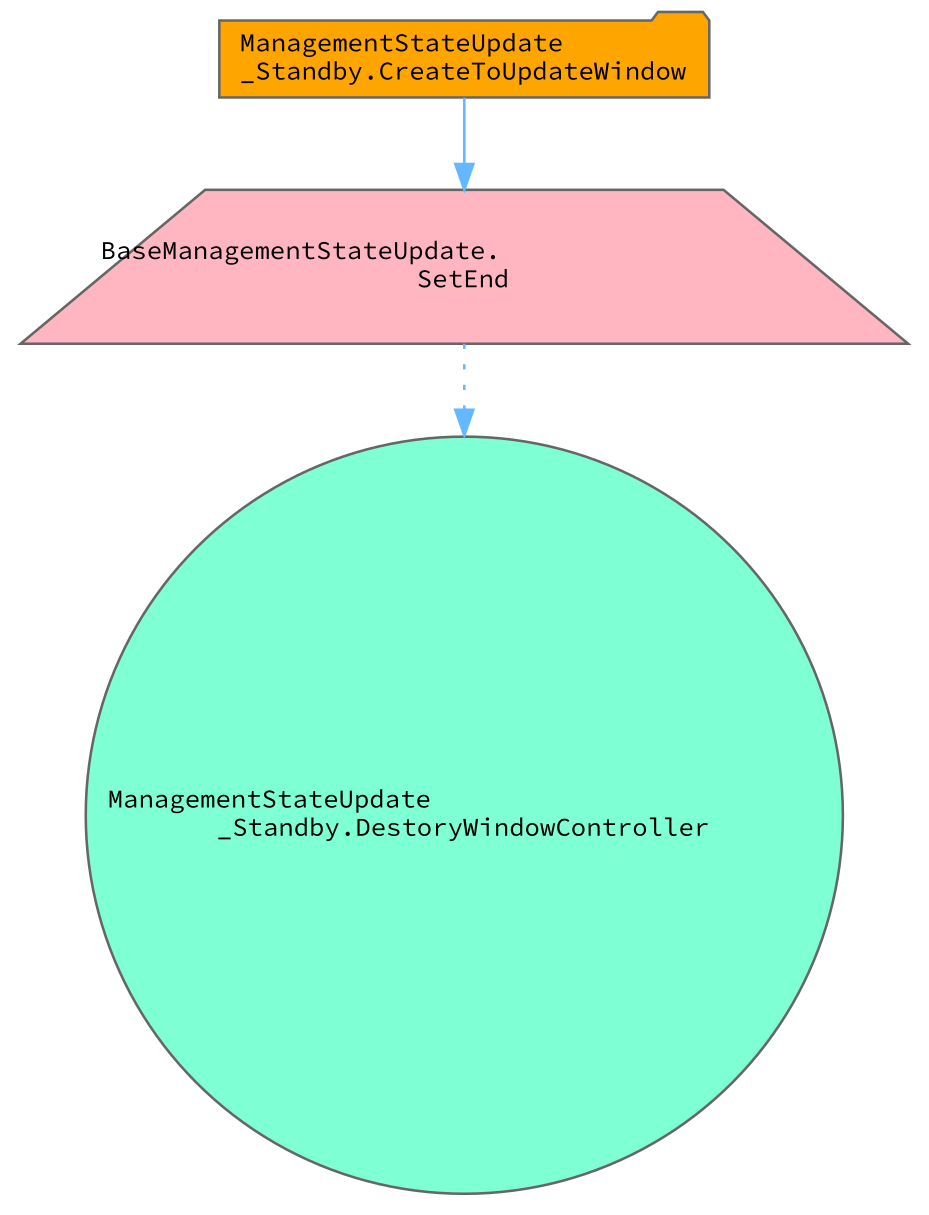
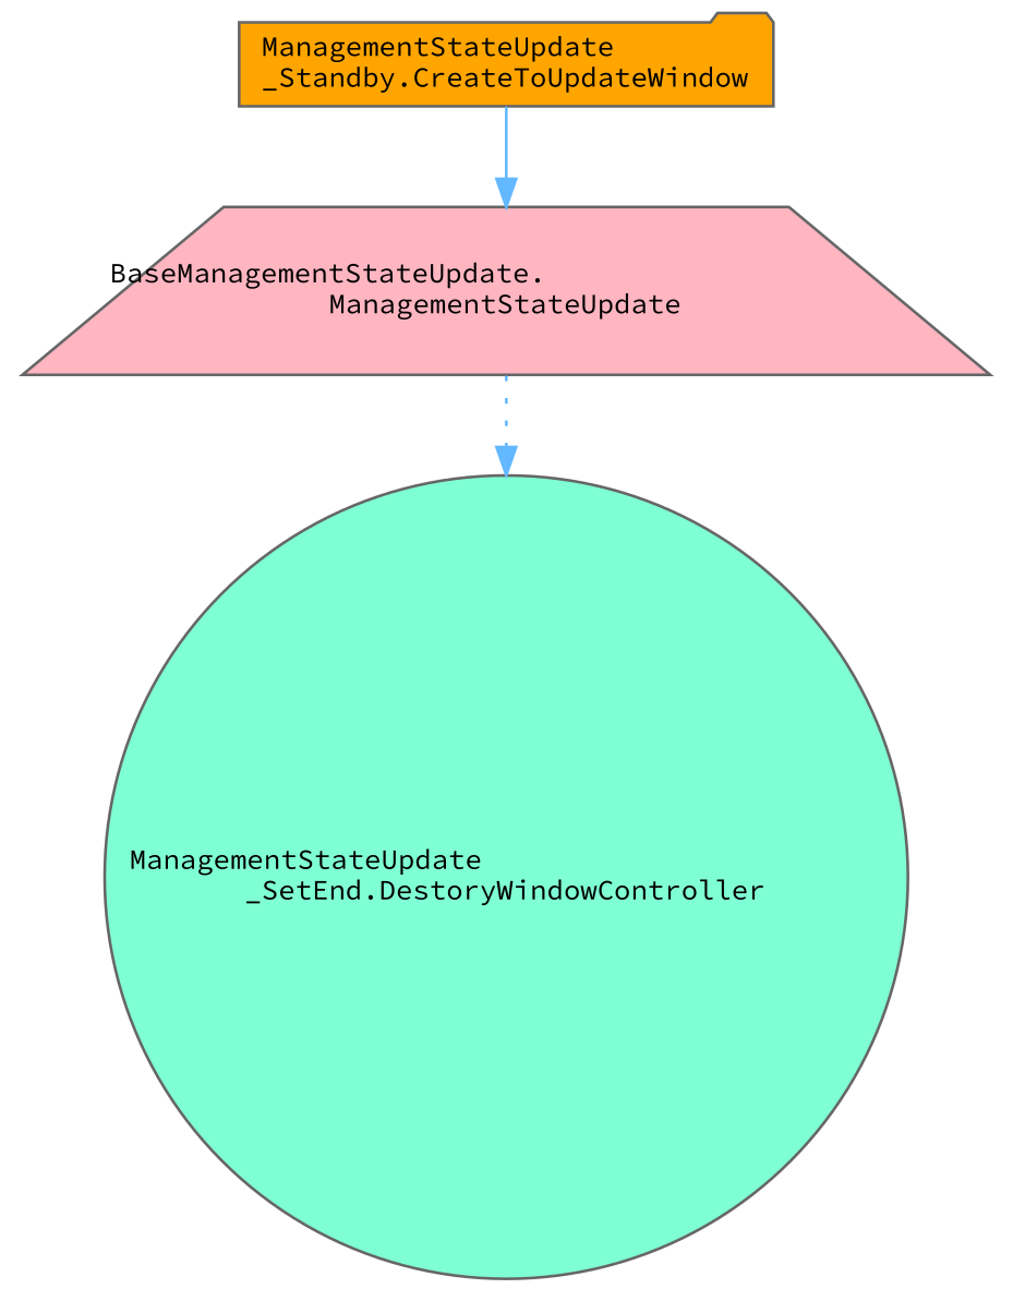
  digraph {
    fontname="Source Code Pro"
    rankdir=TB
    node [color=grey40 fontname="Source Code Pro" fontsize=10 style=filled]
    edge [color=steelblue1 fontname="Source Code Pro" fontsize=10 labelfontname=Helvetica labelfontsize=10]
    n1 [color=gray40 fillcolor=orange fontcolor=black height=0.2 label="ManagementStateUpdate\l_Standby.CreateToUpdateWindow" shape=folder width=0.4]
-   n2 [fillcolor=lightpink height=0.2 label="BaseManagementStateUpdate.\lSetEnd" shape=trapezium width=0.4]
-   n3 [fillcolor=aquamarine height=0.2 label="ManagementStateUpdate\l_Standby.DestoryWindowController" shape=circle width=0.4]
+   n2 [fillcolor=lightpink height=0.2 label="BaseManagementStateUpdate.\lManagementStateUpdate" shape=trapezium width=0.4]
+   n3 [fillcolor=aquamarine height=0.2 label="ManagementStateUpdate\l_SetEnd.DestoryWindowController" shape=circle width=0.4]
    n1 -> n2 [style=solid]
    n2 -> n3 [style=dotted]
  }
